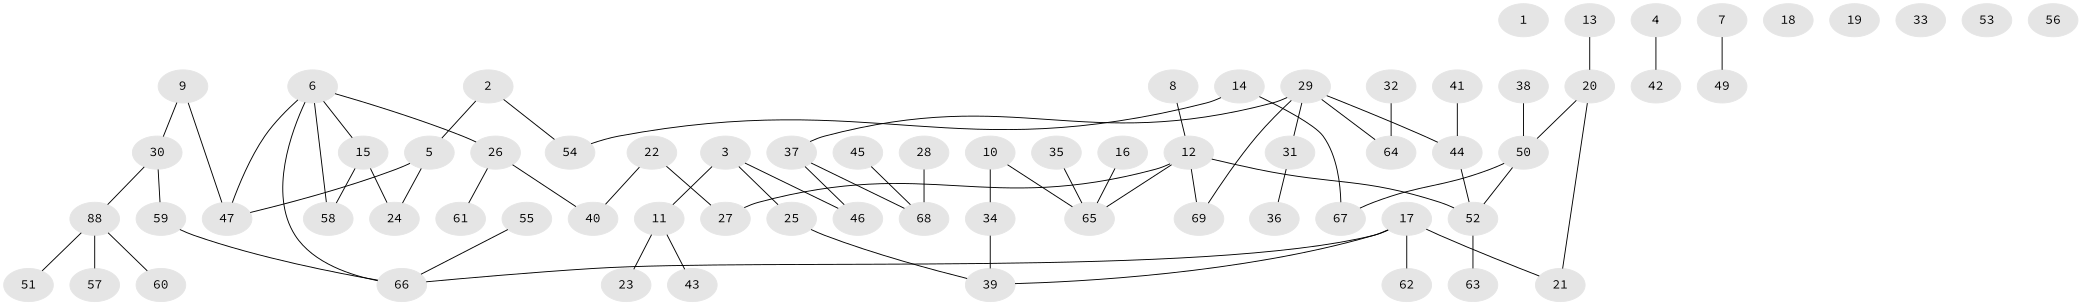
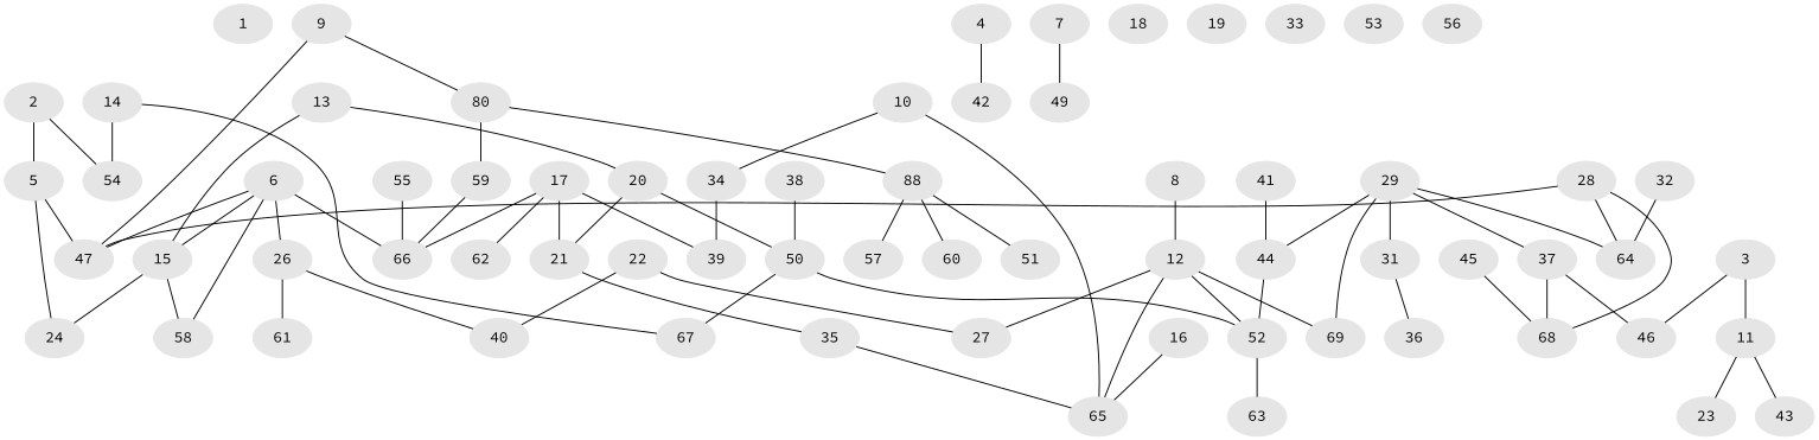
  graph {
    fontname="Source Code Pro"
    node [color=gray90 fontname="Source Code Pro" style=filled]
    edge [fontname="Source Code Pro"]
    1
    2
    5
    54
    24
    47
    3
    11
-   25
    46
    23
    43
    39
    4
    42
    6
    15
    26
    58
    66
    40
    61
    7
    49
    8
    12
    65
    27
    52
    69
    9
-   30
+   30 [label=80]
    n33 [label=88]
    59
    10
    34
    63
    13
    20
    21
    50
    14
    67
    16
    17
    62
    35
    18
    19
    22
    28
    64
    68
    29
    31
    37
    44
    36
    51
    57
    60
    32
    33
    38
    41
    45
    53
    55
    56
    2 -- 5
    2 -- 54
    5 -- 24
    5 -- 47
    3 -- 11
-   3 -- 25
    3 -- 46
    11 -- 23
    11 -- 43
-   25 -- 39
    4 -- 42
    6 -- 47
    6 -- 15
    6 -- 26
    6 -- 58
    6 -- 66
    15 -- 24
    15 -- 58
    26 -- 40
    26 -- 61
    7 -- 49
    8 -- 12
    12 -- 65
    12 -- 27
    12 -- 52
    12 -- 69
    52 -- 63
    9 -- 47
    9 -- 30
    30 -- n33
    30 -- 59
    n33 -- 51
    n33 -- 57
    n33 -- 60
    59 -- 66
    10 -- 65
    10 -- 34
    34 -- 39
+   13 -- 15
    13 -- 20
    20 -- 21
    20 -- 50
+   21 -- 35
    50 -- 52
    50 -- 67
    14 -- 54
    14 -- 67
    16 -- 65
    17 -- 39
    17 -- 66
    17 -- 21
    17 -- 62
    35 -- 65
    22 -- 40
    22 -- 27
+   28 -- 47
+   28 -- 64
    28 -- 68
    29 -- 69
    29 -- 64
    29 -- 31
    29 -- 37
    29 -- 44
    31 -- 36
    37 -- 46
    37 -- 68
    44 -- 52
    32 -- 64
    38 -- 50
    41 -- 44
    45 -- 68
    55 -- 66
  }
